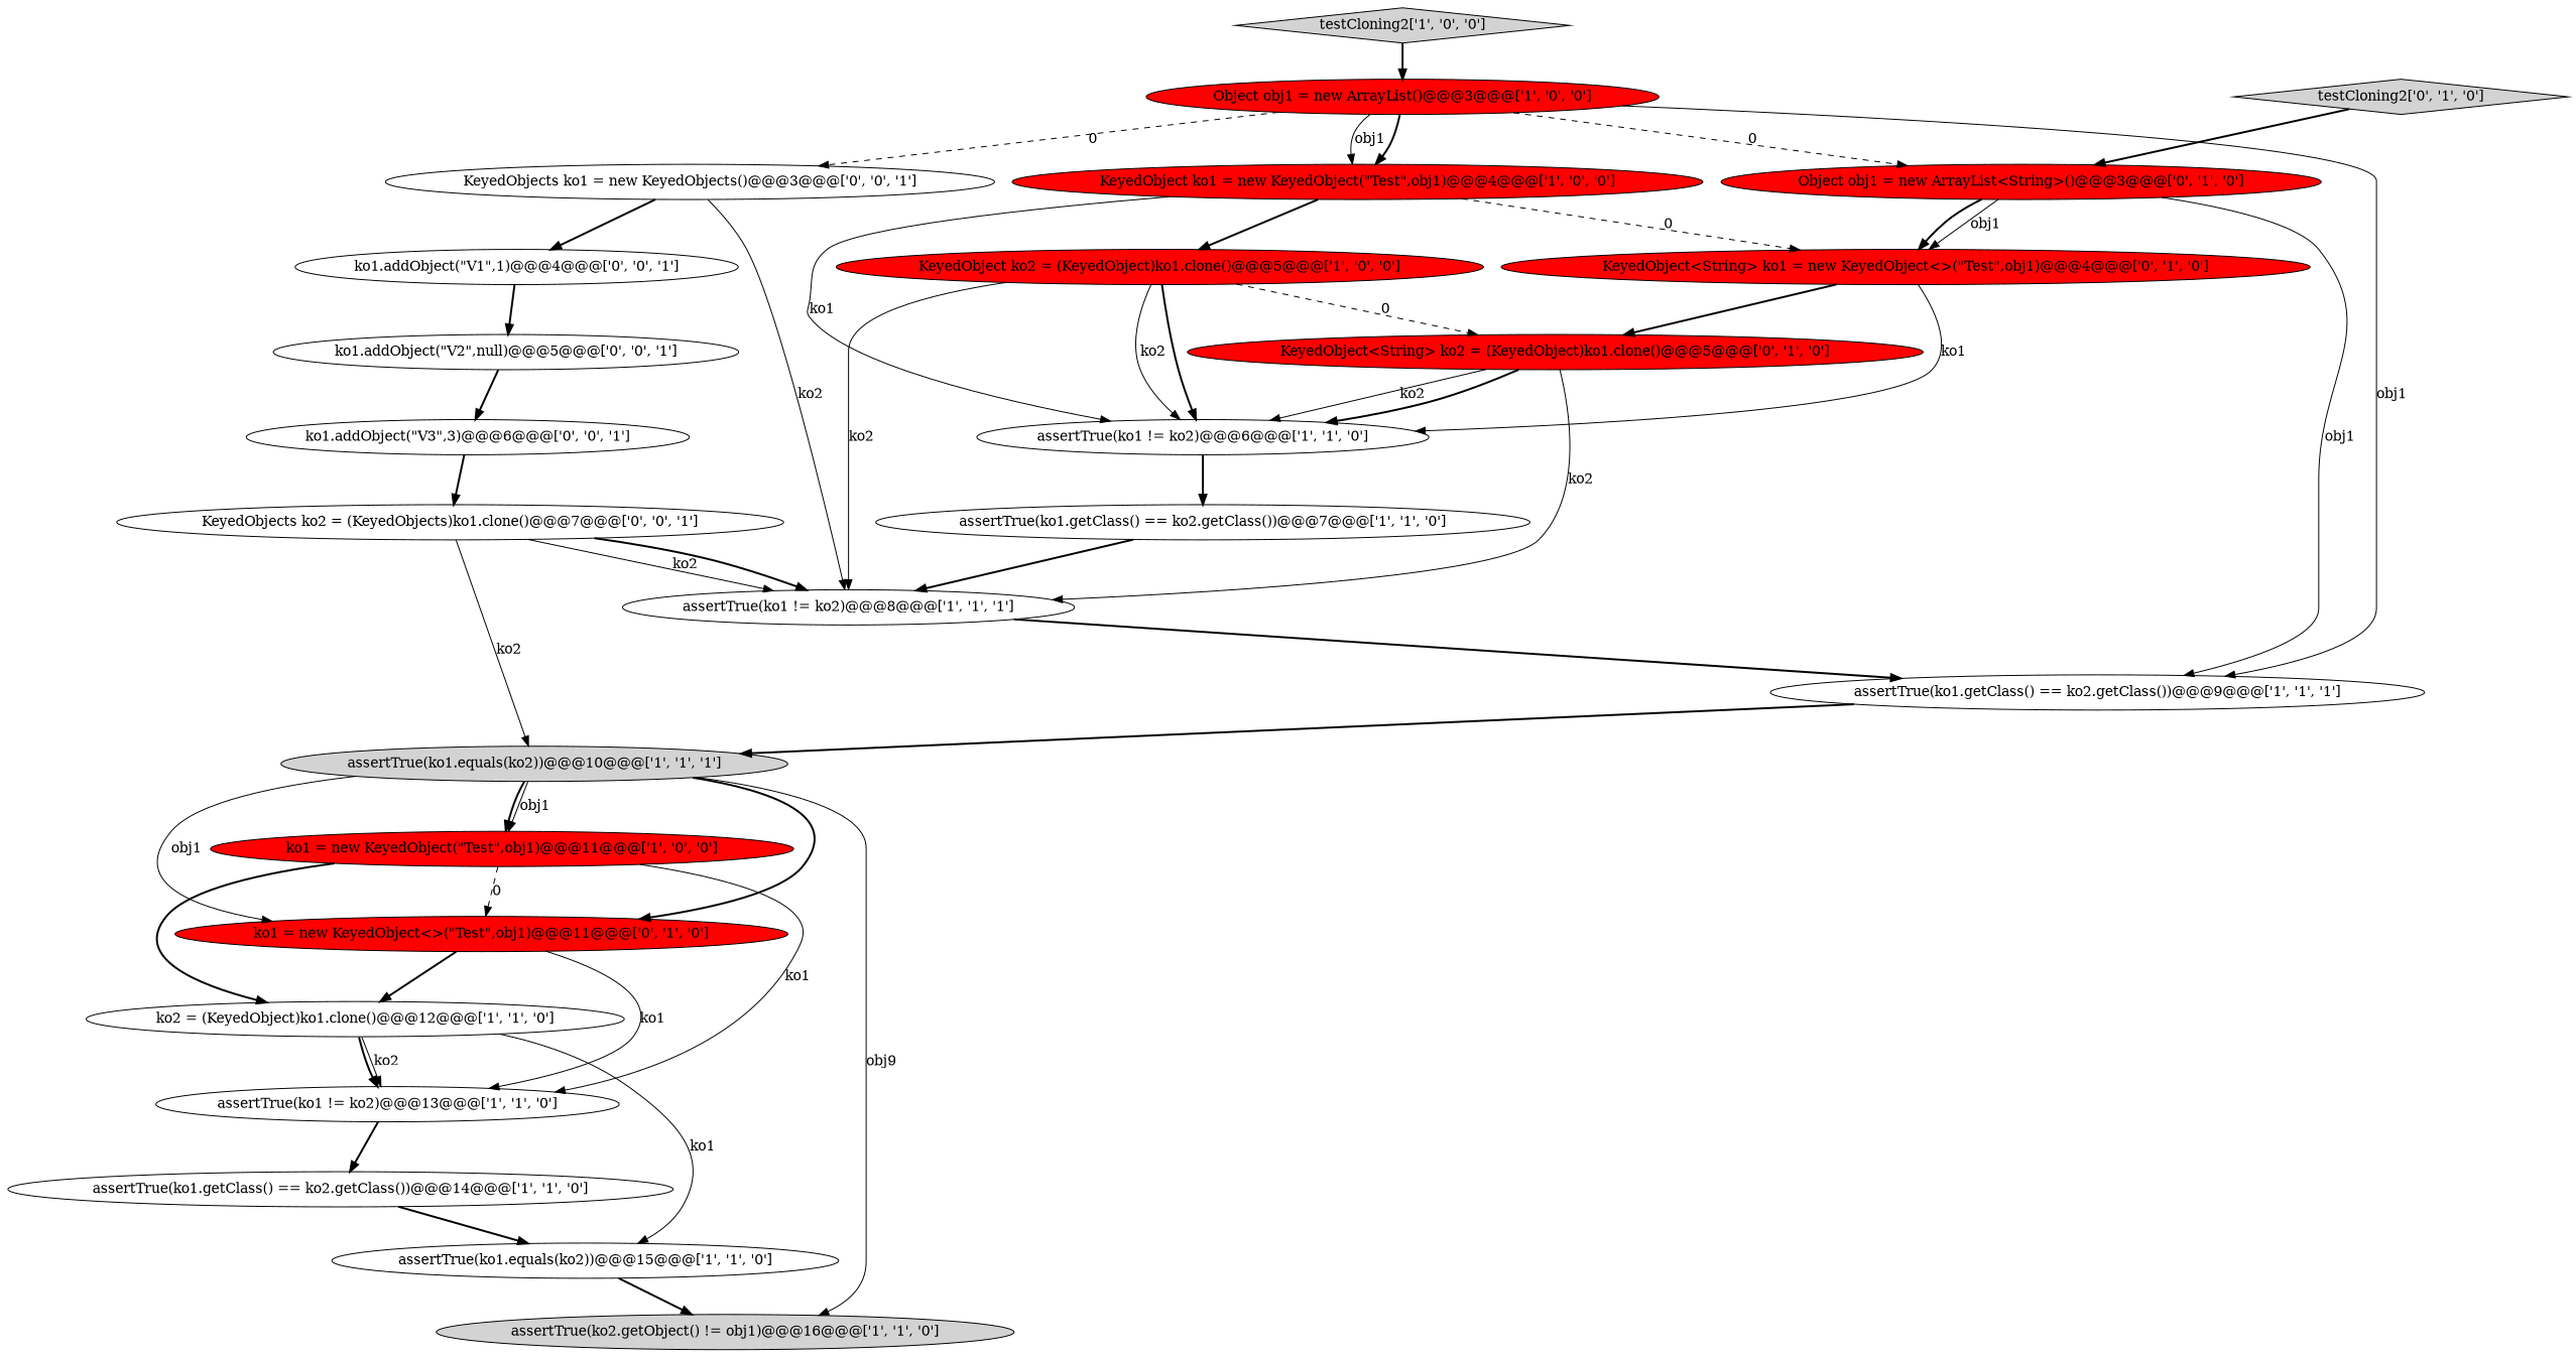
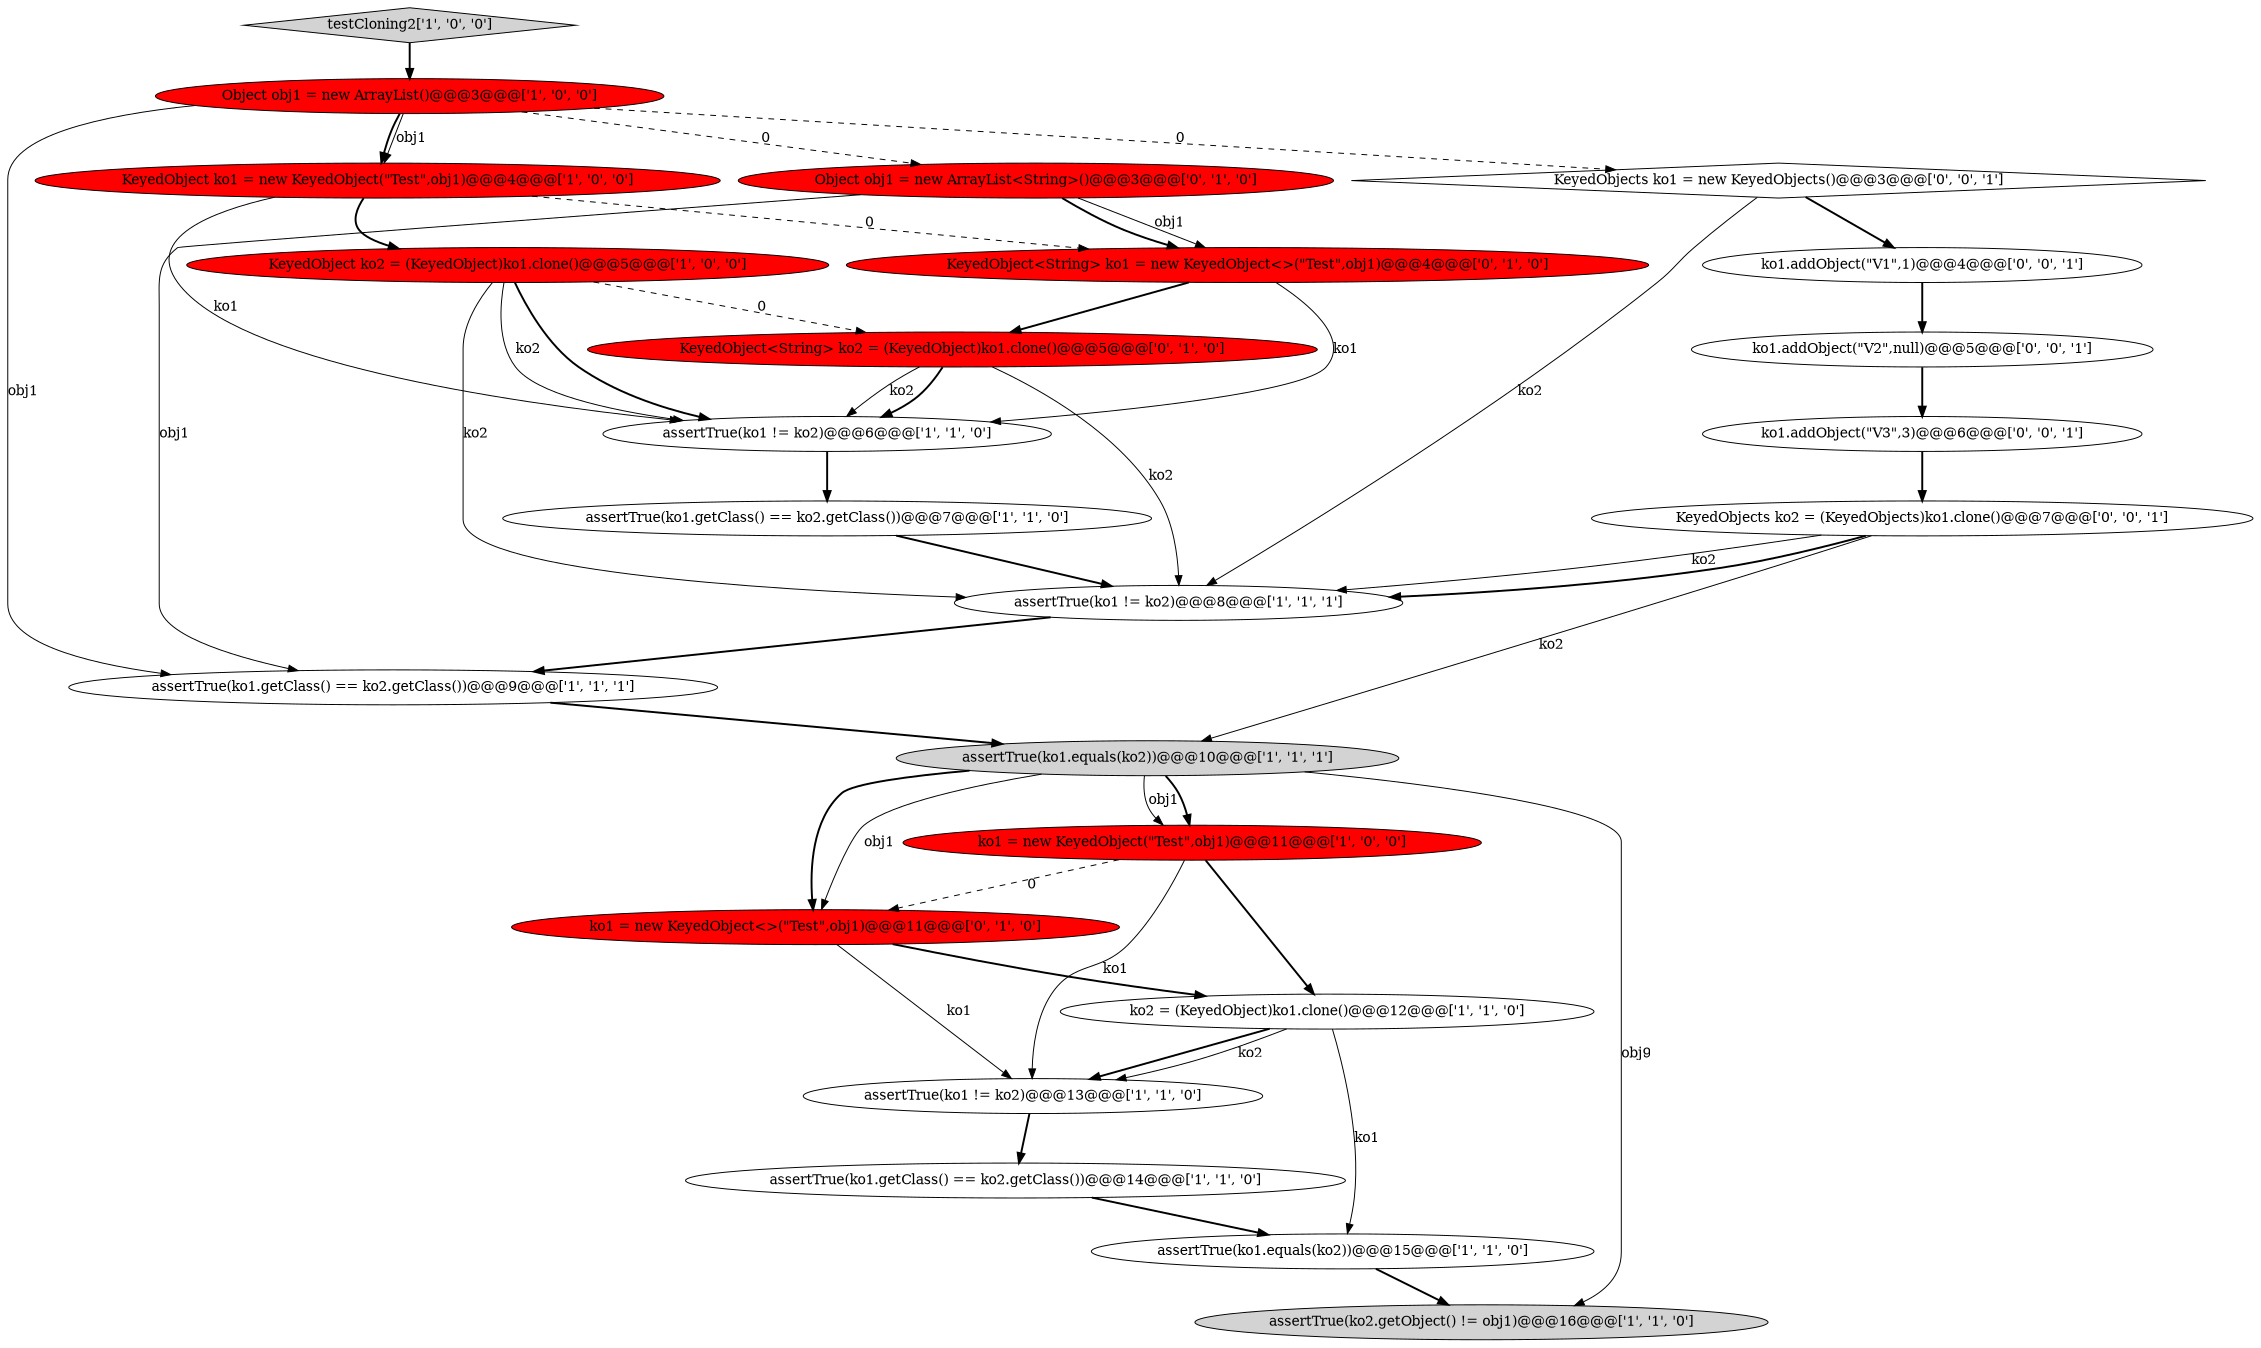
  digraph {
    node [fillcolor=white shape=ellipse style=filled]
    edge [style=bold]
    n1 [fillcolor=red label="ko1 = new KeyedObject(\"Test\",obj1)@@@11@@@['1', '0', '0']"]
    n2 [label="ko2 = (KeyedObject)ko1.clone()@@@12@@@['1', '1', '0']"]
    n3 [fillcolor=red label="ko1 = new KeyedObject<>(\"Test\",obj1)@@@11@@@['0', '1', '0']"]
    n4 [label="assertTrue(ko1 != ko2)@@@13@@@['1', '1', '0']"]
    n5 [label="assertTrue(ko1.equals(ko2))@@@15@@@['1', '1', '0']"]
    n6 [label="assertTrue(ko1.getClass() == ko2.getClass())@@@14@@@['1', '1', '0']"]
    n7 [fillcolor=lightgray label="assertTrue(ko1.equals(ko2))@@@10@@@['1', '1', '1']"]
    n8 [fillcolor=lightgray label="assertTrue(ko2.getObject() != obj1)@@@16@@@['1', '1', '0']"]
    n9 [fillcolor=red label="KeyedObject<String> ko2 = (KeyedObject)ko1.clone()@@@5@@@['0', '1', '0']"]
    n10 [label="assertTrue(ko1 != ko2)@@@6@@@['1', '1', '0']"]
    n11 [label="assertTrue(ko1 != ko2)@@@8@@@['1', '1', '1']"]
    n12 [label="assertTrue(ko1.getClass() == ko2.getClass())@@@7@@@['1', '1', '0']"]
    n13 [label="assertTrue(ko1.getClass() == ko2.getClass())@@@9@@@['1', '1', '1']"]
    n14 [fillcolor=lightgray label="testCloning2['1', '0', '0']" shape=diamond]
    n15 [fillcolor=red label="Object obj1 = new ArrayList()@@@3@@@['1', '0', '0']"]
    n16 [fillcolor=red label="Object obj1 = new ArrayList<String>()@@@3@@@['0', '1', '0']"]
    n17 [fillcolor=red label="KeyedObject ko1 = new KeyedObject(\"Test\",obj1)@@@4@@@['1', '0', '0']"]
-   n18 [label="KeyedObjects ko1 = new KeyedObjects()@@@3@@@['0', '0', '1']"]
+   n18 [label="KeyedObjects ko1 = new KeyedObjects()@@@3@@@['0', '0', '1']" shape=diamond]
    n19 [label="KeyedObjects ko2 = (KeyedObjects)ko1.clone()@@@7@@@['0', '0', '1']"]
    n20 [fillcolor=red label="KeyedObject<String> ko1 = new KeyedObject<>(\"Test\",obj1)@@@4@@@['0', '1', '0']"]
    n21 [fillcolor=red label="KeyedObject ko2 = (KeyedObject)ko1.clone()@@@5@@@['1', '0', '0']"]
    n22 [label="ko1.addObject(\"V1\",1)@@@4@@@['0', '0', '1']"]
    n23 [label="ko1.addObject(\"V3\",3)@@@6@@@['0', '0', '1']"]
    n24 [label="ko1.addObject(\"V2\",null)@@@5@@@['0', '0', '1']"]
-   n25 [fillcolor=lightgray label="testCloning2['0', '1', '0']" shape=diamond]
    n1 -> n2
    n1 -> n3 [label=0 style=dashed]
    n1 -> n4 [label=ko1 style=solid]
    n2 -> n4
    n2 -> n4 [label=ko2 style=solid]
    n2 -> n5 [label=ko1 style=solid]
    n3 -> n2
    n3 -> n4 [label=ko1 style=solid]
    n4 -> n6
    n5 -> n8
    n6 -> n5
    n7 -> n1 [label=obj1 style=solid]
    n7 -> n1
    n7 -> n3
    n7 -> n3 [label=obj1 style=solid]
    n7 -> n8 [label=obj9 style=solid]
    n9 -> n10 [label=ko2 style=solid]
    n9 -> n10
    n9 -> n11 [label=ko2 style=solid]
    n10 -> n12
    n11 -> n13
    n12 -> n11
    n13 -> n7
    n14 -> n15
    n15 -> n13 [label=obj1 style=solid]
    n15 -> n16 [label=0 style=dashed]
    n15 -> n17
    n15 -> n17 [label=obj1 style=solid]
    n15 -> n18 [label=0 style=dashed]
    n16 -> n13 [label=obj1 style=solid]
    n16 -> n20 [label=obj1 style=solid]
    n16 -> n20
    n17 -> n10 [label=ko1 style=solid]
    n17 -> n20 [label=0 style=dashed]
    n17 -> n21
    n18 -> n11 [label=ko2 style=solid]
    n18 -> n22
    n19 -> n7 [label=ko2 style=solid]
    n19 -> n11 [label=ko2 style=solid]
    n19 -> n11
    n20 -> n9
    n20 -> n10 [label=ko1 style=solid]
    n21 -> n9 [label=0 style=dashed]
    n21 -> n10
    n21 -> n10 [label=ko2 style=solid]
    n21 -> n11 [label=ko2 style=solid]
    n22 -> n24
    n23 -> n19
    n24 -> n23
-   n25 -> n16
  }
